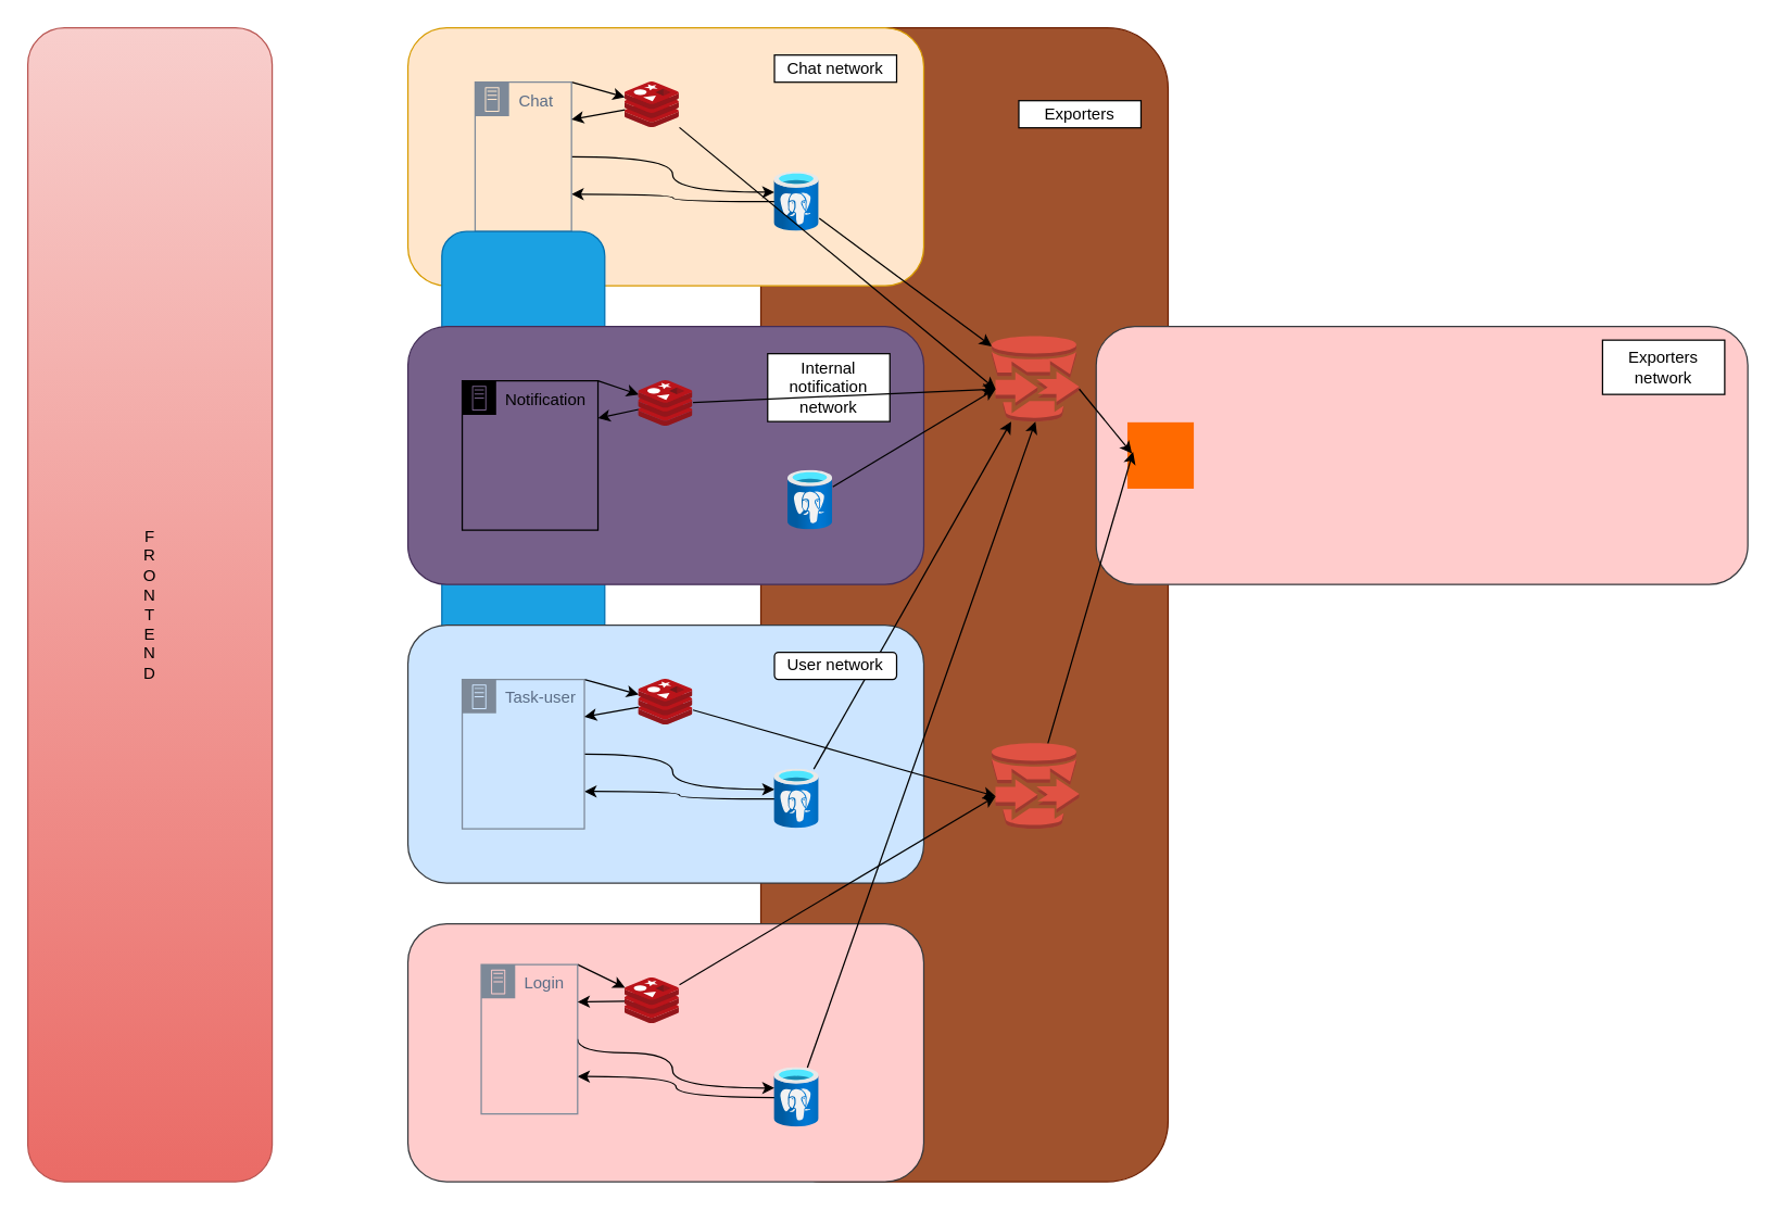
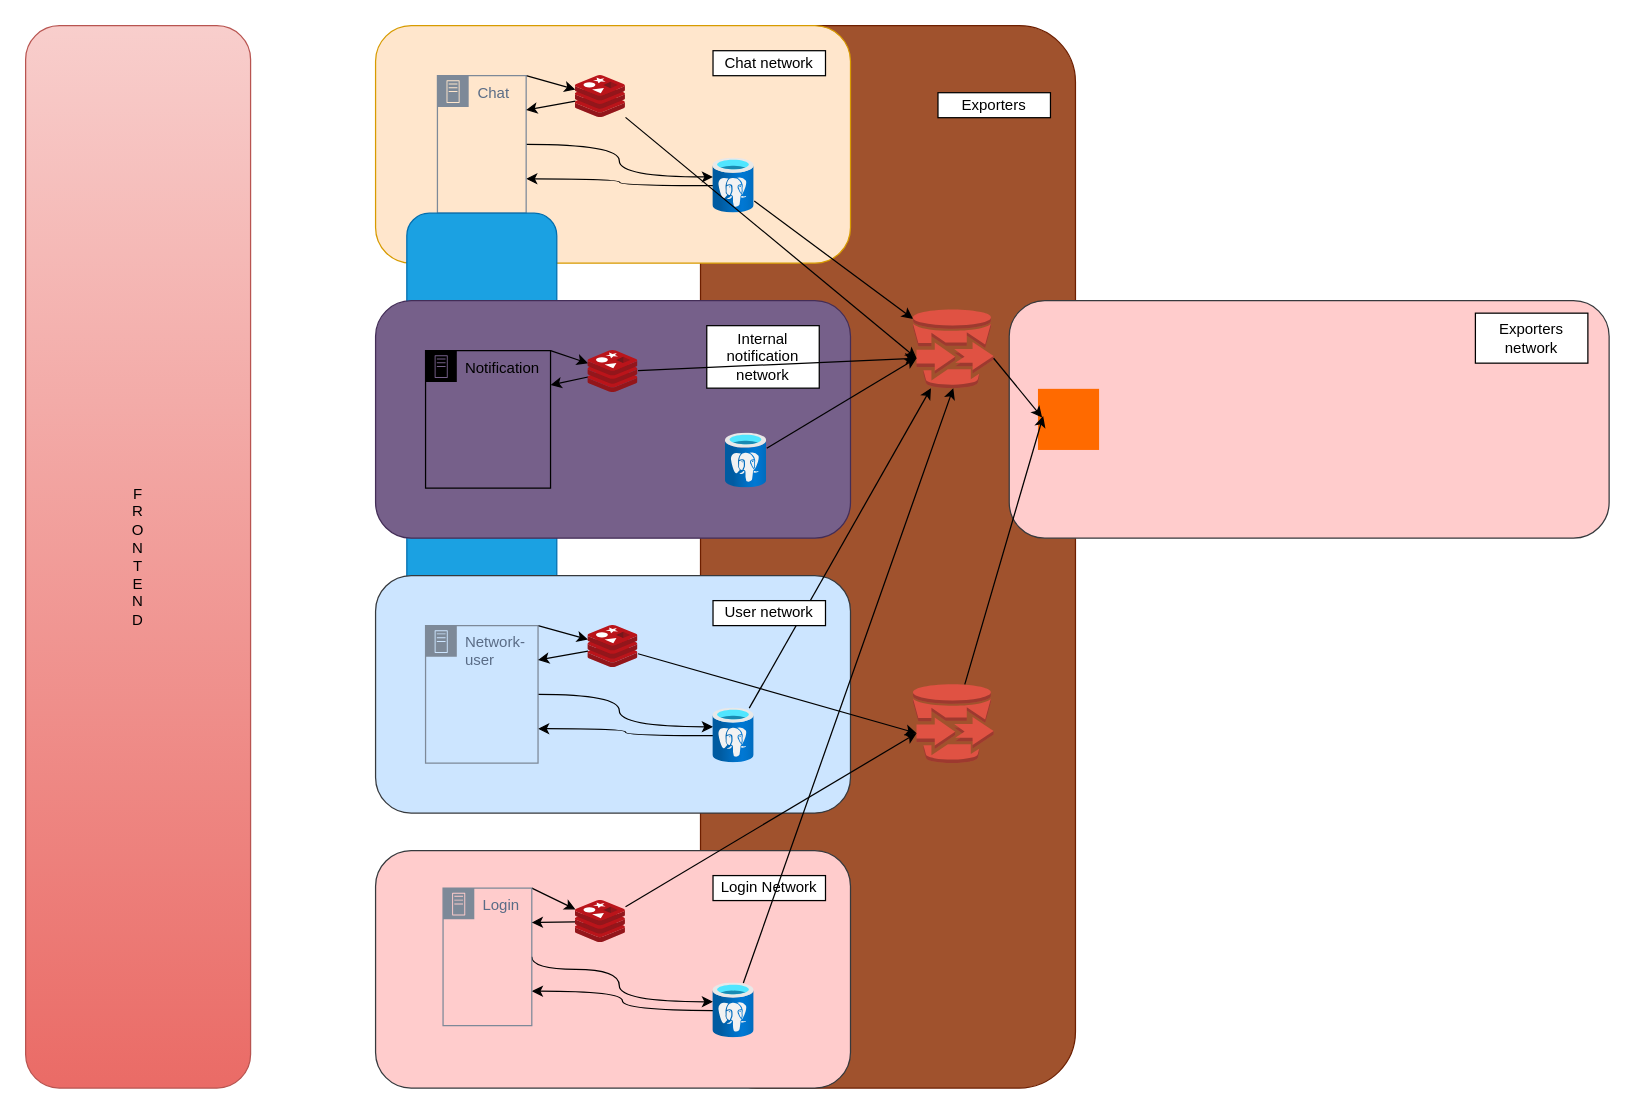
  <mxCell id="0" />
  <mxCell id="1" parent="0" />
  <mxCell id="2" value="" style="rounded=1;whiteSpace=wrap;html=1;fillColor=#a0522d;fontColor=#ffffff;strokeColor=#6D1F00;" vertex="1" parent="1"><mxGeometry x="560" y="20" width="300" height="850" as="geometry" /></mxCell>
  <mxCell id="3" value="" style="rounded=1;whiteSpace=wrap;html=1;fillColor=#ffe6cc;strokeColor=#d79b00;align=right;labelPosition=left;verticalLabelPosition=bottom;verticalAlign=top;" vertex="1" parent="1"><mxGeometry x="300" y="20" width="380" height="190" as="geometry" /></mxCell>
  <mxCell id="4" style="edgeStyle=orthogonalEdgeStyle;rounded=0;orthogonalLoop=1;jettySize=auto;html=1;curved=1;entryX=1;entryY=0.75;entryDx=0;entryDy=0;" edge="1" parent="1" source="13" target="7"><mxGeometry relative="1" as="geometry"><mxPoint x="560" y="155" as="sourcePoint" /><mxPoint x="420" y="160" as="targetPoint" /></mxGeometry></mxCell>
  <mxCell id="5" style="edgeStyle=orthogonalEdgeStyle;rounded=0;orthogonalLoop=1;jettySize=auto;html=1;exitX=1;exitY=0.5;exitDx=0;exitDy=0;curved=1;" edge="1" parent="1" source="7" target="13"><mxGeometry relative="1" as="geometry"><mxPoint x="560" y="140" as="targetPoint" /><Array as="points"><mxPoint x="495" y="115" /><mxPoint x="495" y="141" /></Array></mxGeometry></mxCell>
  <mxCell id="6" style="edgeStyle=none;rounded=0;orthogonalLoop=1;jettySize=auto;html=1;exitX=1;exitY=0;exitDx=0;exitDy=0;" edge="1" parent="1" source="7" target="9"><mxGeometry relative="1" as="geometry" /></mxCell>
  <mxCell id="7" value="Chat" style="points=[[0,0],[0.25,0],[0.5,0],[0.75,0],[1,0],[1,0.25],[1,0.5],[1,0.75],[1,1],[0.75,1],[0.5,1],[0.25,1],[0,1],[0,0.75],[0,0.5],[0,0.25]];outlineConnect=0;gradientColor=none;html=1;whiteSpace=wrap;fontSize=12;fontStyle=0;container=1;pointerEvents=0;collapsible=0;recursiveResize=0;shape=mxgraph.aws4.group;grIcon=mxgraph.aws4.group_on_premise;strokeColor=#7D8998;fillColor=none;verticalAlign=top;align=left;spacingLeft=30;fontColor=#5A6C86;dashed=0;" vertex="1" parent="1"><mxGeometry x="349.5" y="60" width="71" height="110" as="geometry" /></mxCell>
  <mxCell id="8" style="edgeStyle=none;rounded=0;orthogonalLoop=1;jettySize=auto;html=1;entryX=1;entryY=0.25;entryDx=0;entryDy=0;" edge="1" parent="1" source="9" target="7"><mxGeometry relative="1" as="geometry" /></mxCell>
  <mxCell id="9" value="" style="image;sketch=0;aspect=fixed;html=1;points=[];align=center;fontSize=12;image=img/lib/mscae/Cache_Redis_Product.svg;" vertex="1" parent="1"><mxGeometry x="460" y="60" width="40" height="33.6" as="geometry" /></mxCell>
  <mxCell id="10" style="edgeStyle=none;rounded=0;orthogonalLoop=1;jettySize=auto;html=1;exitX=1;exitY=0.5;exitDx=0;exitDy=0;" edge="1" parent="1" source="7" target="7"><mxGeometry relative="1" as="geometry" /></mxCell>
  <mxCell id="11" value="" style="rounded=1;whiteSpace=wrap;html=1;fillColor=#1ba1e2;strokeColor=#006EAF;fontColor=#ffffff;" vertex="1" parent="1"><mxGeometry x="325" y="170" width="120" height="330" as="geometry" /></mxCell>
  <mxCell id="12" style="edgeStyle=none;rounded=0;orthogonalLoop=1;jettySize=auto;html=1;" edge="1" parent="1" source="13" target="51"><mxGeometry relative="1" as="geometry" /></mxCell>
  <mxCell id="13" value="" style="image;aspect=fixed;html=1;points=[];align=center;fontSize=12;image=img/lib/azure2/databases/Azure_Database_PostgreSQL_Server.svg;" vertex="1" parent="1"><mxGeometry x="570" y="126" width="33" height="44" as="geometry" /></mxCell>
  <mxCell id="14" value="Chat network" style="whiteSpace=wrap;html=1;" vertex="1" parent="1"><mxGeometry x="570" y="40" width="90" height="20" as="geometry" /></mxCell>
  <mxCell id="15" value="" style="rounded=1;whiteSpace=wrap;html=1;fillColor=#ffcccc;strokeColor=#36393d;align=right;labelPosition=left;verticalLabelPosition=bottom;verticalAlign=top;" vertex="1" parent="1"><mxGeometry x="300" y="680" width="380" height="190" as="geometry" /></mxCell>
  <mxCell id="16" style="edgeStyle=orthogonalEdgeStyle;rounded=0;orthogonalLoop=1;jettySize=auto;html=1;curved=1;entryX=1;entryY=0.75;entryDx=0;entryDy=0;" edge="1" parent="1" source="24" target="19"><mxGeometry relative="1" as="geometry"><mxPoint x="560" y="815" as="sourcePoint" /><mxPoint x="420" y="820" as="targetPoint" /></mxGeometry></mxCell>
  <mxCell id="17" style="edgeStyle=orthogonalEdgeStyle;rounded=0;orthogonalLoop=1;jettySize=auto;html=1;exitX=1;exitY=0.5;exitDx=0;exitDy=0;curved=1;" edge="1" parent="1" source="19" target="24"><mxGeometry relative="1" as="geometry"><mxPoint x="560" y="800" as="targetPoint" /><Array as="points"><mxPoint x="495" y="775" /><mxPoint x="495" y="801" /></Array></mxGeometry></mxCell>
  <mxCell id="18" style="edgeStyle=none;rounded=0;orthogonalLoop=1;jettySize=auto;html=1;exitX=1;exitY=0;exitDx=0;exitDy=0;" edge="1" parent="1" source="19" target="21"><mxGeometry relative="1" as="geometry" /></mxCell>
  <mxCell id="19" value="Login" style="points=[[0,0],[0.25,0],[0.5,0],[0.75,0],[1,0],[1,0.25],[1,0.5],[1,0.75],[1,1],[0.75,1],[0.5,1],[0.25,1],[0,1],[0,0.75],[0,0.5],[0,0.25]];outlineConnect=0;gradientColor=none;html=1;whiteSpace=wrap;fontSize=12;fontStyle=0;container=1;pointerEvents=0;collapsible=0;recursiveResize=0;shape=mxgraph.aws4.group;grIcon=mxgraph.aws4.group_on_premise;strokeColor=#7D8998;fillColor=none;verticalAlign=top;align=left;spacingLeft=30;fontColor=#5A6C86;dashed=0;" vertex="1" parent="1"><mxGeometry x="354" y="710" width="71" height="110" as="geometry" /></mxCell>
  <mxCell id="20" style="edgeStyle=none;rounded=0;orthogonalLoop=1;jettySize=auto;html=1;entryX=1;entryY=0.25;entryDx=0;entryDy=0;" edge="1" parent="1" source="21" target="19"><mxGeometry relative="1" as="geometry" /></mxCell>
  <mxCell id="21" value="" style="image;sketch=0;aspect=fixed;html=1;points=[];align=center;fontSize=12;image=img/lib/mscae/Cache_Redis_Product.svg;" vertex="1" parent="1"><mxGeometry x="460" y="720" width="40" height="33.6" as="geometry" /></mxCell>
  <mxCell id="22" style="edgeStyle=none;rounded=0;orthogonalLoop=1;jettySize=auto;html=1;exitX=1;exitY=0.5;exitDx=0;exitDy=0;" edge="1" parent="1" source="19" target="19"><mxGeometry relative="1" as="geometry" /></mxCell>
  <mxCell id="23" value="" style="rounded=1;whiteSpace=wrap;html=1;fillColor=#cce5ff;strokeColor=#36393d;align=right;labelPosition=left;verticalLabelPosition=bottom;verticalAlign=top;" vertex="1" parent="1"><mxGeometry x="300" y="460" width="380" height="190" as="geometry" /></mxCell>
  <mxCell id="24" value="" style="image;aspect=fixed;html=1;points=[];align=center;fontSize=12;image=img/lib/azure2/databases/Azure_Database_PostgreSQL_Server.svg;" vertex="1" parent="1"><mxGeometry x="570" y="786" width="33" height="44" as="geometry" /></mxCell>
+ <mxCell id="25" value="Login Network" style="whiteSpace=wrap;html=1;" vertex="1" parent="1"><mxGeometry x="570" y="700" width="90" height="20" as="geometry" /></mxCell>
  <mxCell id="26" style="edgeStyle=orthogonalEdgeStyle;rounded=0;orthogonalLoop=1;jettySize=auto;html=1;curved=1;entryX=1;entryY=0.75;entryDx=0;entryDy=0;" edge="1" parent="1" source="34" target="29"><mxGeometry relative="1" as="geometry"><mxPoint x="560" y="595" as="sourcePoint" /><mxPoint x="420" y="600" as="targetPoint" /></mxGeometry></mxCell>
  <mxCell id="27" style="edgeStyle=orthogonalEdgeStyle;rounded=0;orthogonalLoop=1;jettySize=auto;html=1;exitX=1;exitY=0.5;exitDx=0;exitDy=0;curved=1;" edge="1" parent="1" source="29" target="34"><mxGeometry relative="1" as="geometry"><mxPoint x="560" y="580" as="targetPoint" /><Array as="points"><mxPoint x="495" y="555" /><mxPoint x="495" y="581" /></Array></mxGeometry></mxCell>
  <mxCell id="28" style="edgeStyle=none;rounded=0;orthogonalLoop=1;jettySize=auto;html=1;exitX=1;exitY=0;exitDx=0;exitDy=0;" edge="1" parent="1" source="29" target="31"><mxGeometry relative="1" as="geometry" /></mxCell>
- <mxCell id="29" value="Task-user" style="points=[[0,0],[0.25,0],[0.5,0],[0.75,0],[1,0],[1,0.25],[1,0.5],[1,0.75],[1,1],[0.75,1],[0.5,1],[0.25,1],[0,1],[0,0.75],[0,0.5],[0,0.25]];outlineConnect=0;gradientColor=none;html=1;whiteSpace=wrap;fontSize=12;fontStyle=0;container=1;pointerEvents=0;collapsible=0;recursiveResize=0;shape=mxgraph.aws4.group;grIcon=mxgraph.aws4.group_on_premise;strokeColor=#7D8998;fillColor=none;verticalAlign=top;align=left;spacingLeft=30;fontColor=#5A6C86;dashed=0;" vertex="1" parent="1"><mxGeometry x="340" y="500" width="90" height="110" as="geometry" /></mxCell>
+ <mxCell id="29" value="Network-user" style="points=[[0,0],[0.25,0],[0.5,0],[0.75,0],[1,0],[1,0.25],[1,0.5],[1,0.75],[1,1],[0.75,1],[0.5,1],[0.25,1],[0,1],[0,0.75],[0,0.5],[0,0.25]];outlineConnect=0;gradientColor=none;html=1;whiteSpace=wrap;fontSize=12;fontStyle=0;container=1;pointerEvents=0;collapsible=0;recursiveResize=0;shape=mxgraph.aws4.group;grIcon=mxgraph.aws4.group_on_premise;strokeColor=#7D8998;fillColor=none;verticalAlign=top;align=left;spacingLeft=30;fontColor=#5A6C86;dashed=0;" vertex="1" parent="1"><mxGeometry x="340" y="500" width="90" height="110" as="geometry" /></mxCell>
  <mxCell id="30" style="edgeStyle=none;rounded=0;orthogonalLoop=1;jettySize=auto;html=1;entryX=1;entryY=0.25;entryDx=0;entryDy=0;" edge="1" parent="1" source="31" target="29"><mxGeometry relative="1" as="geometry" /></mxCell>
  <mxCell id="31" value="" style="image;sketch=0;aspect=fixed;html=1;points=[];align=center;fontSize=12;image=img/lib/mscae/Cache_Redis_Product.svg;" vertex="1" parent="1"><mxGeometry x="470" y="500" width="40" height="33.6" as="geometry" /></mxCell>
  <mxCell id="32" style="edgeStyle=none;rounded=0;orthogonalLoop=1;jettySize=auto;html=1;exitX=1;exitY=0.5;exitDx=0;exitDy=0;" edge="1" parent="1" source="29" target="29"><mxGeometry relative="1" as="geometry" /></mxCell>
  <mxCell id="33" style="edgeStyle=none;rounded=0;orthogonalLoop=1;jettySize=auto;html=1;" edge="1" parent="1" source="34" target="51"><mxGeometry relative="1" as="geometry" /></mxCell>
  <mxCell id="34" value="" style="image;aspect=fixed;html=1;points=[];align=center;fontSize=12;image=img/lib/azure2/databases/Azure_Database_PostgreSQL_Server.svg;" vertex="1" parent="1"><mxGeometry x="570" y="566" width="33" height="44" as="geometry" /></mxCell>
- <mxCell id="35" value="User network" style="whiteSpace=wrap;html=1;rounded=1;" vertex="1" parent="1"><mxGeometry x="570" y="480" width="90" height="20" as="geometry" /></mxCell>
+ <mxCell id="35" value="User network" style="whiteSpace=wrap;html=1;" vertex="1" parent="1"><mxGeometry x="570" y="480" width="90" height="20" as="geometry" /></mxCell>
  <mxCell id="36" style="edgeStyle=orthogonalEdgeStyle;rounded=0;orthogonalLoop=1;jettySize=auto;html=1;curved=1;entryX=1;entryY=0.75;entryDx=0;entryDy=0;" edge="1" parent="1" source="44" target="40"><mxGeometry relative="1" as="geometry"><mxPoint x="570" y="375" as="sourcePoint" /><mxPoint x="430" y="380" as="targetPoint" /></mxGeometry></mxCell>
  <mxCell id="37" style="edgeStyle=orthogonalEdgeStyle;rounded=0;orthogonalLoop=1;jettySize=auto;html=1;exitX=1;exitY=0.5;exitDx=0;exitDy=0;curved=1;" edge="1" parent="1" source="40" target="44"><mxGeometry relative="1" as="geometry"><mxPoint x="570" y="360" as="targetPoint" /><Array as="points"><mxPoint x="505" y="335" /><mxPoint x="505" y="361" /></Array></mxGeometry></mxCell>
  <mxCell id="38" value="" style="rounded=1;whiteSpace=wrap;html=1;fillColor=#76608a;strokeColor=#432D57;align=right;labelPosition=left;verticalLabelPosition=bottom;verticalAlign=top;fontColor=#ffffff;" vertex="1" parent="1"><mxGeometry x="300" y="240" width="380" height="190" as="geometry" /></mxCell>
  <mxCell id="39" style="edgeStyle=none;rounded=0;orthogonalLoop=1;jettySize=auto;html=1;exitX=1;exitY=0;exitDx=0;exitDy=0;" edge="1" parent="1" source="40" target="42"><mxGeometry relative="1" as="geometry" /></mxCell>
  <mxCell id="40" value="Notification" style="points=[[0,0],[0.25,0],[0.5,0],[0.75,0],[1,0],[1,0.25],[1,0.5],[1,0.75],[1,1],[0.75,1],[0.5,1],[0.25,1],[0,1],[0,0.75],[0,0.5],[0,0.25]];outlineConnect=0;html=1;whiteSpace=wrap;fontSize=12;fontStyle=0;container=1;pointerEvents=0;collapsible=0;recursiveResize=0;shape=mxgraph.aws4.group;grIcon=mxgraph.aws4.group_on_premise;verticalAlign=top;align=left;spacingLeft=30;dashed=0;fillColor=none;" vertex="1" parent="1"><mxGeometry x="340" y="280" width="100" height="110" as="geometry" /></mxCell>
  <mxCell id="41" style="edgeStyle=none;rounded=0;orthogonalLoop=1;jettySize=auto;html=1;entryX=1;entryY=0.25;entryDx=0;entryDy=0;" edge="1" parent="1" source="42" target="40"><mxGeometry relative="1" as="geometry" /></mxCell>
  <mxCell id="42" value="" style="image;sketch=0;aspect=fixed;html=1;points=[];align=center;fontSize=12;image=img/lib/mscae/Cache_Redis_Product.svg;" vertex="1" parent="1"><mxGeometry x="470" y="280" width="40" height="33.6" as="geometry" /></mxCell>
  <mxCell id="43" style="edgeStyle=none;rounded=0;orthogonalLoop=1;jettySize=auto;html=1;exitX=1;exitY=0.5;exitDx=0;exitDy=0;" edge="1" parent="1" source="40" target="40"><mxGeometry relative="1" as="geometry" /></mxCell>
  <mxCell id="44" value="" style="image;aspect=fixed;html=1;points=[];align=center;fontSize=12;image=img/lib/azure2/databases/Azure_Database_PostgreSQL_Server.svg;" vertex="1" parent="1"><mxGeometry x="580" y="346" width="33" height="44" as="geometry" /></mxCell>
  <mxCell id="45" value="Internal notification network" style="whiteSpace=wrap;html=1;" vertex="1" parent="1"><mxGeometry x="565" y="260" width="90" height="50" as="geometry" /></mxCell>
  <mxCell id="46" value="" style="rounded=1;whiteSpace=wrap;html=1;fillColor=#ffcccc;strokeColor=#36393d;align=right;labelPosition=left;verticalLabelPosition=bottom;verticalAlign=top;" vertex="1" parent="1"><mxGeometry x="807" y="240" width="480" height="190" as="geometry" /></mxCell>
  <mxCell id="47" value="Exporters network" style="whiteSpace=wrap;html=1;" vertex="1" parent="1"><mxGeometry x="1180" y="250" width="90" height="40" as="geometry" /></mxCell>
  <mxCell id="48" value="Exporters" style="whiteSpace=wrap;html=1;" vertex="1" parent="1"><mxGeometry x="750" y="73.6" width="90" height="20" as="geometry" /></mxCell>
  <mxCell id="49" style="edgeStyle=none;rounded=0;orthogonalLoop=1;jettySize=auto;html=1;exitX=0;exitY=0.5;exitDx=0;exitDy=0;" edge="1" parent="1" source="48" target="48"><mxGeometry relative="1" as="geometry" /></mxCell>
  <mxCell id="50" value="" style="points=[];aspect=fixed;html=1;align=center;shadow=0;dashed=0;fillColor=#FF6A00;strokeColor=none;shape=mxgraph.alibaba_cloud.prometheus;" vertex="1" parent="1"><mxGeometry x="830" y="310.55" width="48.9" height="48.9" as="geometry" /></mxCell>
  <mxCell id="51" value="" style="outlineConnect=0;dashed=0;verticalLabelPosition=bottom;verticalAlign=top;align=center;html=1;shape=mxgraph.aws3.import_export;fillColor=#E05243;gradientColor=none;" vertex="1" parent="1"><mxGeometry x="730" y="247" width="64.5" height="63" as="geometry" /></mxCell>
  <mxCell id="52" style="edgeStyle=none;rounded=0;orthogonalLoop=1;jettySize=auto;html=1;entryX=0.045;entryY=0.62;entryDx=0;entryDy=0;entryPerimeter=0;" edge="1" parent="1" source="44" target="51"><mxGeometry relative="1" as="geometry" /></mxCell>
  <mxCell id="53" style="edgeStyle=none;rounded=0;orthogonalLoop=1;jettySize=auto;html=1;exitX=1;exitY=0.62;exitDx=0;exitDy=0;exitPerimeter=0;entryX=0.068;entryY=0.47;entryDx=0;entryDy=0;entryPerimeter=0;" edge="1" parent="1" source="51" target="50"><mxGeometry relative="1" as="geometry" /></mxCell>
  <mxCell id="54" style="edgeStyle=none;rounded=0;orthogonalLoop=1;jettySize=auto;html=1;entryX=0.5;entryY=1;entryDx=0;entryDy=0;entryPerimeter=0;" edge="1" parent="1" source="24" target="51"><mxGeometry relative="1" as="geometry" /></mxCell>
  <mxCell id="55" value="" style="outlineConnect=0;dashed=0;verticalLabelPosition=bottom;verticalAlign=top;align=center;html=1;shape=mxgraph.aws3.import_export;fillColor=#E05243;gradientColor=none;" vertex="1" parent="1"><mxGeometry x="730" y="547" width="64.5" height="63" as="geometry" /></mxCell>
  <mxCell id="56" style="edgeStyle=none;rounded=0;orthogonalLoop=1;jettySize=auto;html=1;entryX=0.085;entryY=0.446;entryDx=0;entryDy=0;entryPerimeter=0;" edge="1" parent="1" source="55" target="50"><mxGeometry relative="1" as="geometry" /></mxCell>
  <mxCell id="57" style="edgeStyle=none;rounded=0;orthogonalLoop=1;jettySize=auto;html=1;entryX=0.045;entryY=0.62;entryDx=0;entryDy=0;entryPerimeter=0;" edge="1" parent="1" source="21" target="55"><mxGeometry relative="1" as="geometry" /></mxCell>
  <mxCell id="58" style="edgeStyle=none;rounded=0;orthogonalLoop=1;jettySize=auto;html=1;entryX=0.045;entryY=0.62;entryDx=0;entryDy=0;entryPerimeter=0;" edge="1" parent="1" source="31" target="55"><mxGeometry relative="1" as="geometry" /></mxCell>
  <mxCell id="59" style="edgeStyle=none;rounded=0;orthogonalLoop=1;jettySize=auto;html=1;entryX=0.045;entryY=0.62;entryDx=0;entryDy=0;entryPerimeter=0;" edge="1" parent="1" source="42" target="51"><mxGeometry relative="1" as="geometry" /></mxCell>
  <mxCell id="60" style="edgeStyle=none;rounded=0;orthogonalLoop=1;jettySize=auto;html=1;entryX=0.045;entryY=0.62;entryDx=0;entryDy=0;entryPerimeter=0;" edge="1" parent="1" source="9" target="51"><mxGeometry relative="1" as="geometry" /></mxCell>
  <mxCell id="61" value="F&lt;div&gt;R&lt;div&gt;O&lt;div&gt;N&lt;div&gt;T&lt;div&gt;E&lt;div&gt;&lt;div&gt;N&lt;div&gt;D&lt;/div&gt;&lt;/div&gt;&lt;/div&gt;&lt;/div&gt;&lt;/div&gt;&lt;/div&gt;&lt;/div&gt;&lt;/div&gt;" style="rounded=1;whiteSpace=wrap;html=1;fillColor=#f8cecc;gradientColor=#ea6b66;strokeColor=#b85450;" vertex="1" parent="1"><mxGeometry x="20" y="20" width="180" height="850" as="geometry" /></mxCell>
